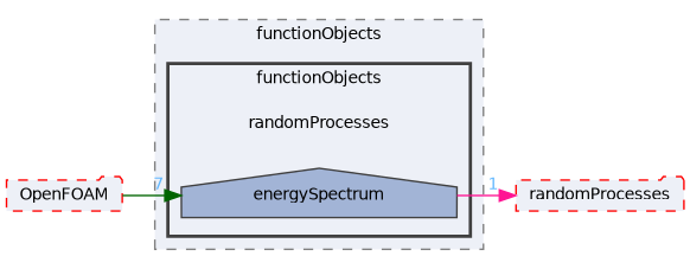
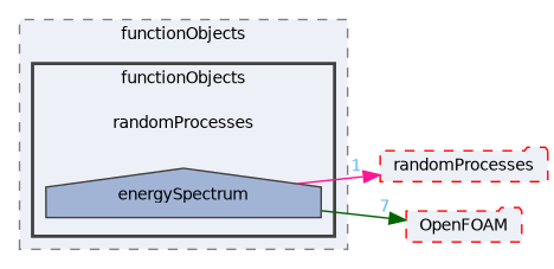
  digraph {
    compound=true
    rankdir=LR
    node [fontname=Helvetica fontsize=10 shape=folder color=red fillcolor="#edf0f7" style="filled,dashed"]
    edge [fontcolor=steelblue1 fontname=Helvetica fontsize=10 labeldistance=1.5 labelfontname=Helvetica labelfontsize=10 style=solid]
    n1 [height=0.2 label=randomProcesses shape=plaintext width=0.4 color="" fillcolor="" style=""]
    n2 [color=grey25 fillcolor="#a2b4d6" height=0.2 label=energySpectrum shape=house style=filled width=0.4]
    n3 [height=0.2 label=randomProcesses width=0.4]
    n4 [height=0.2 label=OpenFOAM width=0.4]
    subgraph cluster_1 {
      bgcolor="#edf0f7"
      fontname=Helvetica
      fontsize=10
      label=functionObjects
      pencolor=grey50
      style="filled,dashed"
      subgraph cluster_2 {
        bgcolor="#edf0f7"
        fontname=Helvetica
        fontsize=10
        label=functionObjects
        pencolor=grey25
        style="filled,bold"
        n1
        n2
      }
    }
    n2 -> n3 [color=deeppink headlabel=1]
-   n4 -> n2 [color=darkgreen headlabel=7]
+   n2 -> n4 [color=darkgreen headlabel=7]
  }
